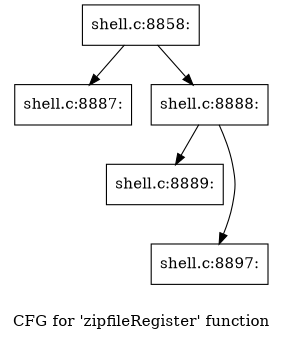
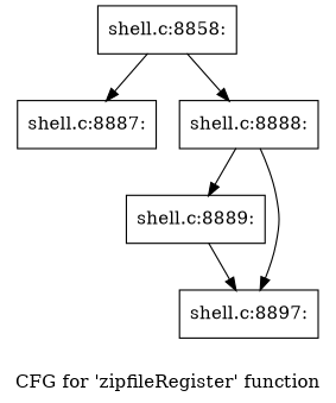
  digraph {
    label="CFG for 'zipfileRegister' function"
    node [shape=record]
    n1 [label="{shell.c:8858:}"]
    n2 [label="{shell.c:8887:}"]
    n3 [label="{shell.c:8888:}"]
    n4 [label="{shell.c:8889:}"]
    n5 [label="{shell.c:8897:}"]
    n1 -> n2
    n1 -> n3
    n3 -> n4
    n3 -> n5
+   n4 -> n5
  }
